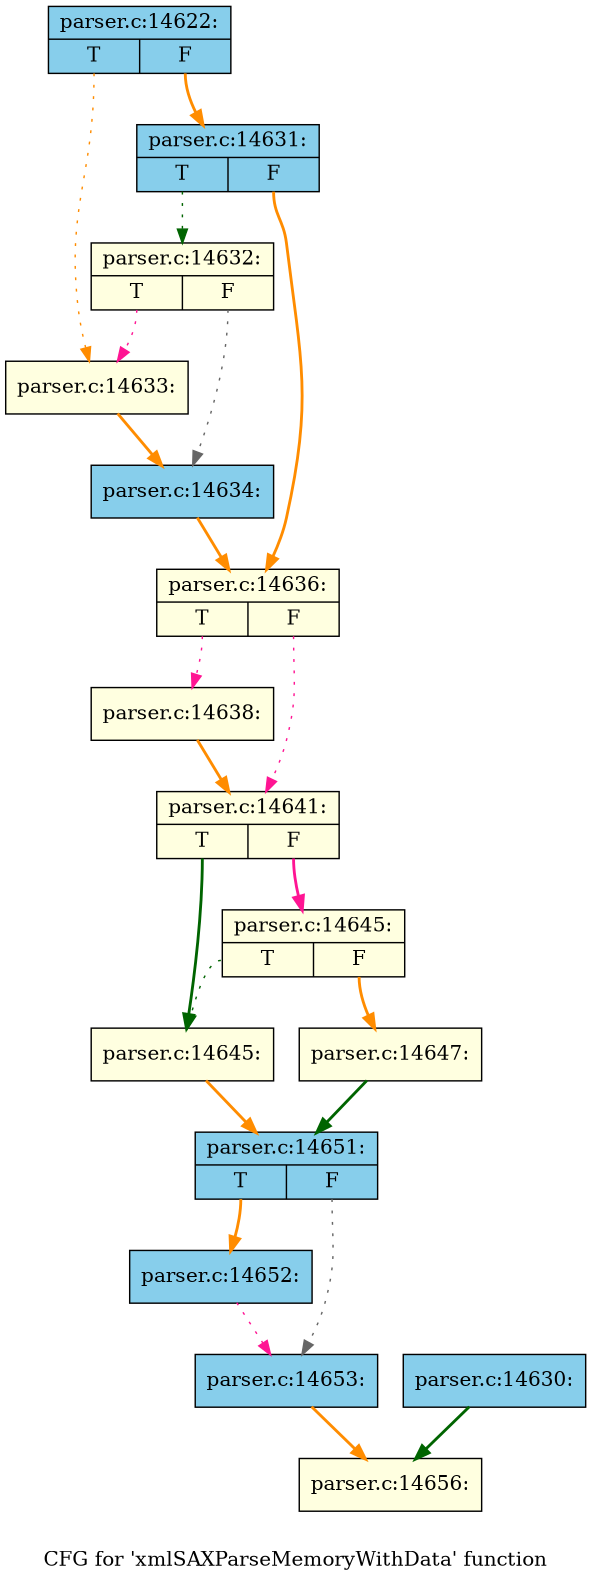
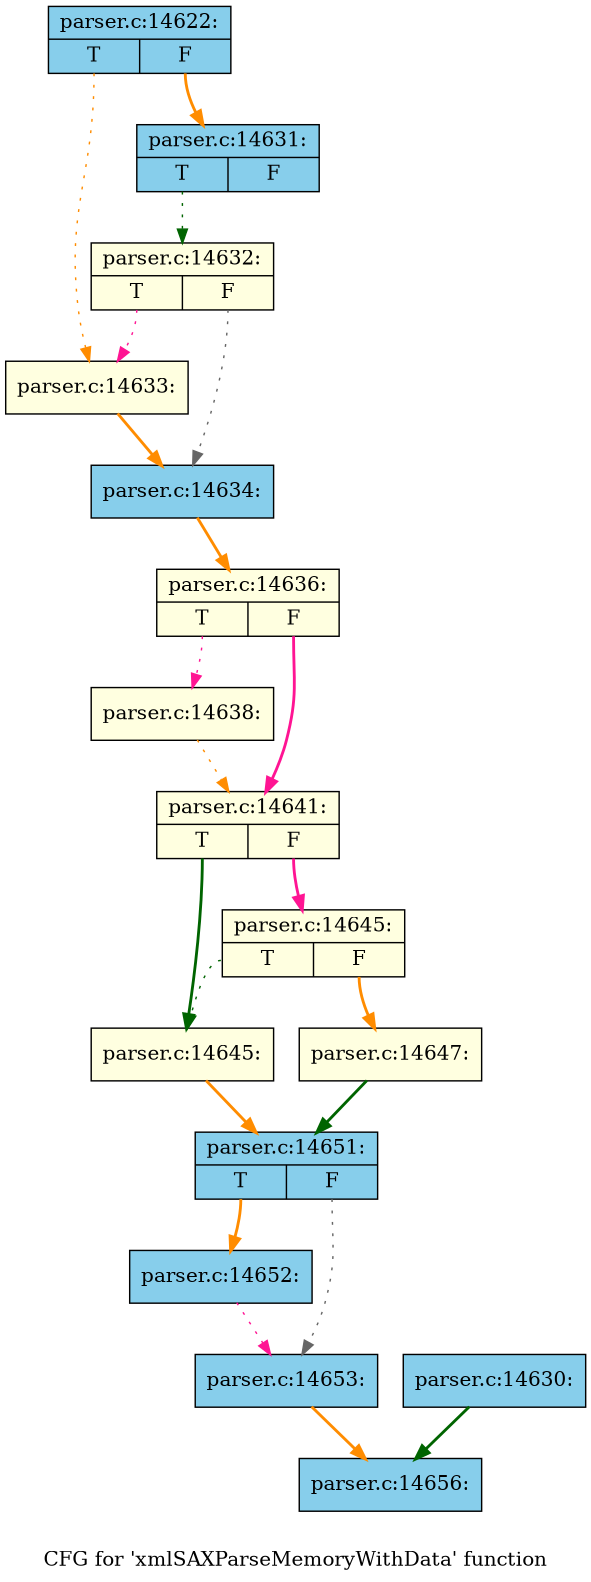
  digraph {
    label="CFG for 'xmlSAXParseMemoryWithData' function"
    node [fillcolor=lightyellow shape=record style=filled]
    edge [color=darkorange style=bold]
    n1 [fillcolor=skyblue label="{parser.c:14622:|{<s0>T|<s1>F}}"]
    n2 [fillcolor=skyblue label="{parser.c:14631:|{<s0>T|<s1>F}}"]
    n3 [label="{parser.c:14633:}"]
    n4 [fillcolor=skyblue label="{parser.c:14630:}"]
-   n5 [label="{parser.c:14656:}"]
+   n5 [fillcolor=skyblue label="{parser.c:14656:}"]
    n6 [label="{parser.c:14632:|{<s0>T|<s1>F}}"]
    n7 [label="{parser.c:14636:|{<s0>T|<s1>F}}"]
    n8 [fillcolor=skyblue label="{parser.c:14634:}"]
    n9 [label="{parser.c:14638:}"]
    n10 [label="{parser.c:14641:|{<s0>T|<s1>F}}"]
    n11 [label="{parser.c:14645:}"]
    n12 [label="{parser.c:14645:|{<s0>T|<s1>F}}"]
    n13 [fillcolor=skyblue label="{parser.c:14651:|{<s0>T|<s1>F}}"]
    n14 [label="{parser.c:14647:}"]
    n15 [fillcolor=skyblue label="{parser.c:14652:}"]
    n16 [fillcolor=skyblue label="{parser.c:14653:}"]
    n1 -> n2 [tailport=s1]
    n1 -> n3 [style=dotted tailport=s0]
    n2 -> n6 [color=darkgreen style=dotted tailport=s0]
-   n2 -> n7 [tailport=s1]
    n3 -> n8
    n4 -> n5 [color=darkgreen]
    n6 -> n3 [color=deeppink style=dotted tailport=s0]
    n6 -> n8 [color=gray40 style=dotted tailport=s1]
    n7 -> n9 [color=deeppink style=dotted tailport=s0]
-   n7 -> n10 [color=deeppink style=dotted tailport=s1]
+   n7 -> n10 [color=deeppink tailport=s1]
    n8 -> n7
-   n9 -> n10
+   n9 -> n10 [style=dotted]
    n10 -> n11 [color=darkgreen tailport=s0]
    n10 -> n12 [color=deeppink tailport=s1]
    n11 -> n13
    n12 -> n11 [color=darkgreen style=dotted tailport=s0]
    n12 -> n14 [tailport=s1]
    n13 -> n15 [tailport=s0]
    n13 -> n16 [color=gray40 style=dotted tailport=s1]
    n14 -> n13 [color=darkgreen]
    n15 -> n16 [color=deeppink style=dotted]
    n16 -> n5
  }
